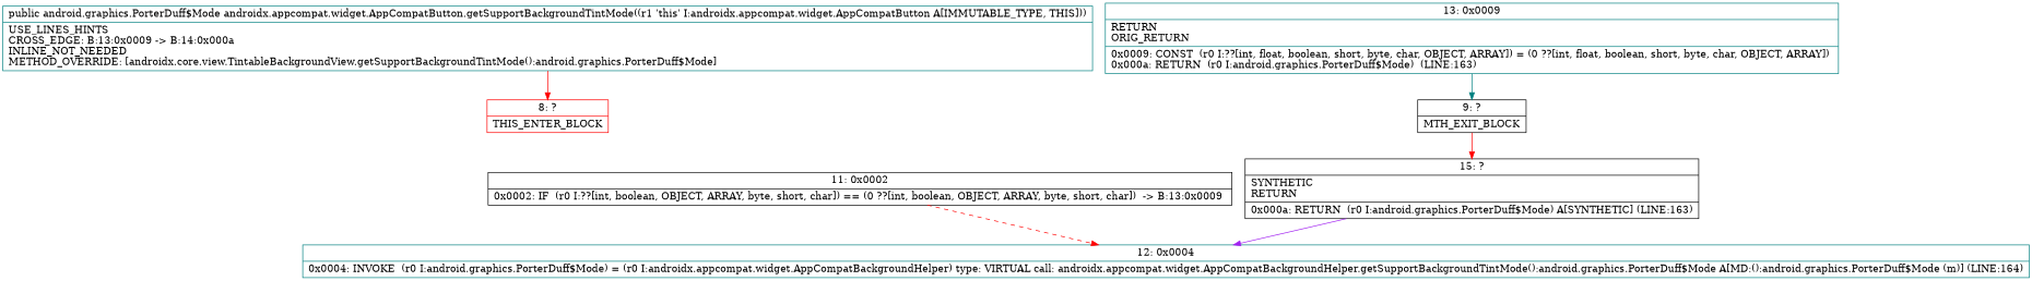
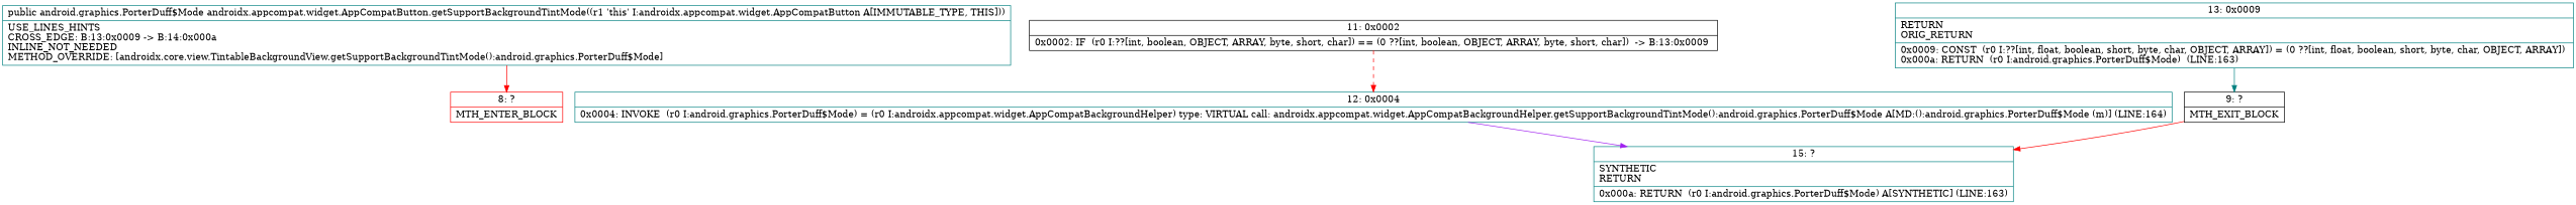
  digraph {
    node [color=black shape=record]
    edge [color=red]
-   n1 [color=red label="{8\:\ ?|THIS_ENTER_BLOCK\l}"]
+   n1 [color=red label="{8\:\ ?|MTH_ENTER_BLOCK\l}"]
    n2 [label="{11\:\ 0x0002|0x0002: IF  (r0 I:??[int, boolean, OBJECT, ARRAY, byte, short, char]) == (0 ??[int, boolean, OBJECT, ARRAY, byte, short, char])  \-\> B:13:0x0009 \l}"]
    n3 [color=teal label="{12\:\ 0x0004|0x0004: INVOKE  (r0 I:android.graphics.PorterDuff$Mode) = (r0 I:androidx.appcompat.widget.AppCompatBackgroundHelper) type: VIRTUAL call: androidx.appcompat.widget.AppCompatBackgroundHelper.getSupportBackgroundTintMode():android.graphics.PorterDuff$Mode A[MD:():android.graphics.PorterDuff$Mode (m)] (LINE:164)\l}"]
-   n4 [label="{15\:\ ?|SYNTHETIC\lRETURN\l|0x000a: RETURN  (r0 I:android.graphics.PorterDuff$Mode) A[SYNTHETIC] (LINE:163)\l}"]
+   n4 [color=teal label="{15\:\ ?|SYNTHETIC\lRETURN\l|0x000a: RETURN  (r0 I:android.graphics.PorterDuff$Mode) A[SYNTHETIC] (LINE:163)\l}"]
    n5 [color=teal label="{13\:\ 0x0009|RETURN\lORIG_RETURN\l|0x0009: CONST  (r0 I:??[int, float, boolean, short, byte, char, OBJECT, ARRAY]) = (0 ??[int, float, boolean, short, byte, char, OBJECT, ARRAY]) \l0x000a: RETURN  (r0 I:android.graphics.PorterDuff$Mode)  (LINE:163)\l}"]
    n6 [label="{9\:\ ?|MTH_EXIT_BLOCK\l}"]
    n7 [color=teal label="{public android.graphics.PorterDuff$Mode androidx.appcompat.widget.AppCompatButton.getSupportBackgroundTintMode((r1 'this' I:androidx.appcompat.widget.AppCompatButton A[IMMUTABLE_TYPE, THIS]))  | USE_LINES_HINTS\lCROSS_EDGE: B:13:0x0009 \-\> B:14:0x000a\lINLINE_NOT_NEEDED\lMETHOD_OVERRIDE: [androidx.core.view.TintableBackgroundView.getSupportBackgroundTintMode():android.graphics.PorterDuff$Mode]\l}"]
    n2 -> n3 [style=dashed]
-   n4 -> n3 [color=purple]
+   n3 -> n4 [color=purple]
    n5 -> n6 [color=teal]
    n6 -> n4
    n7 -> n1
  }
